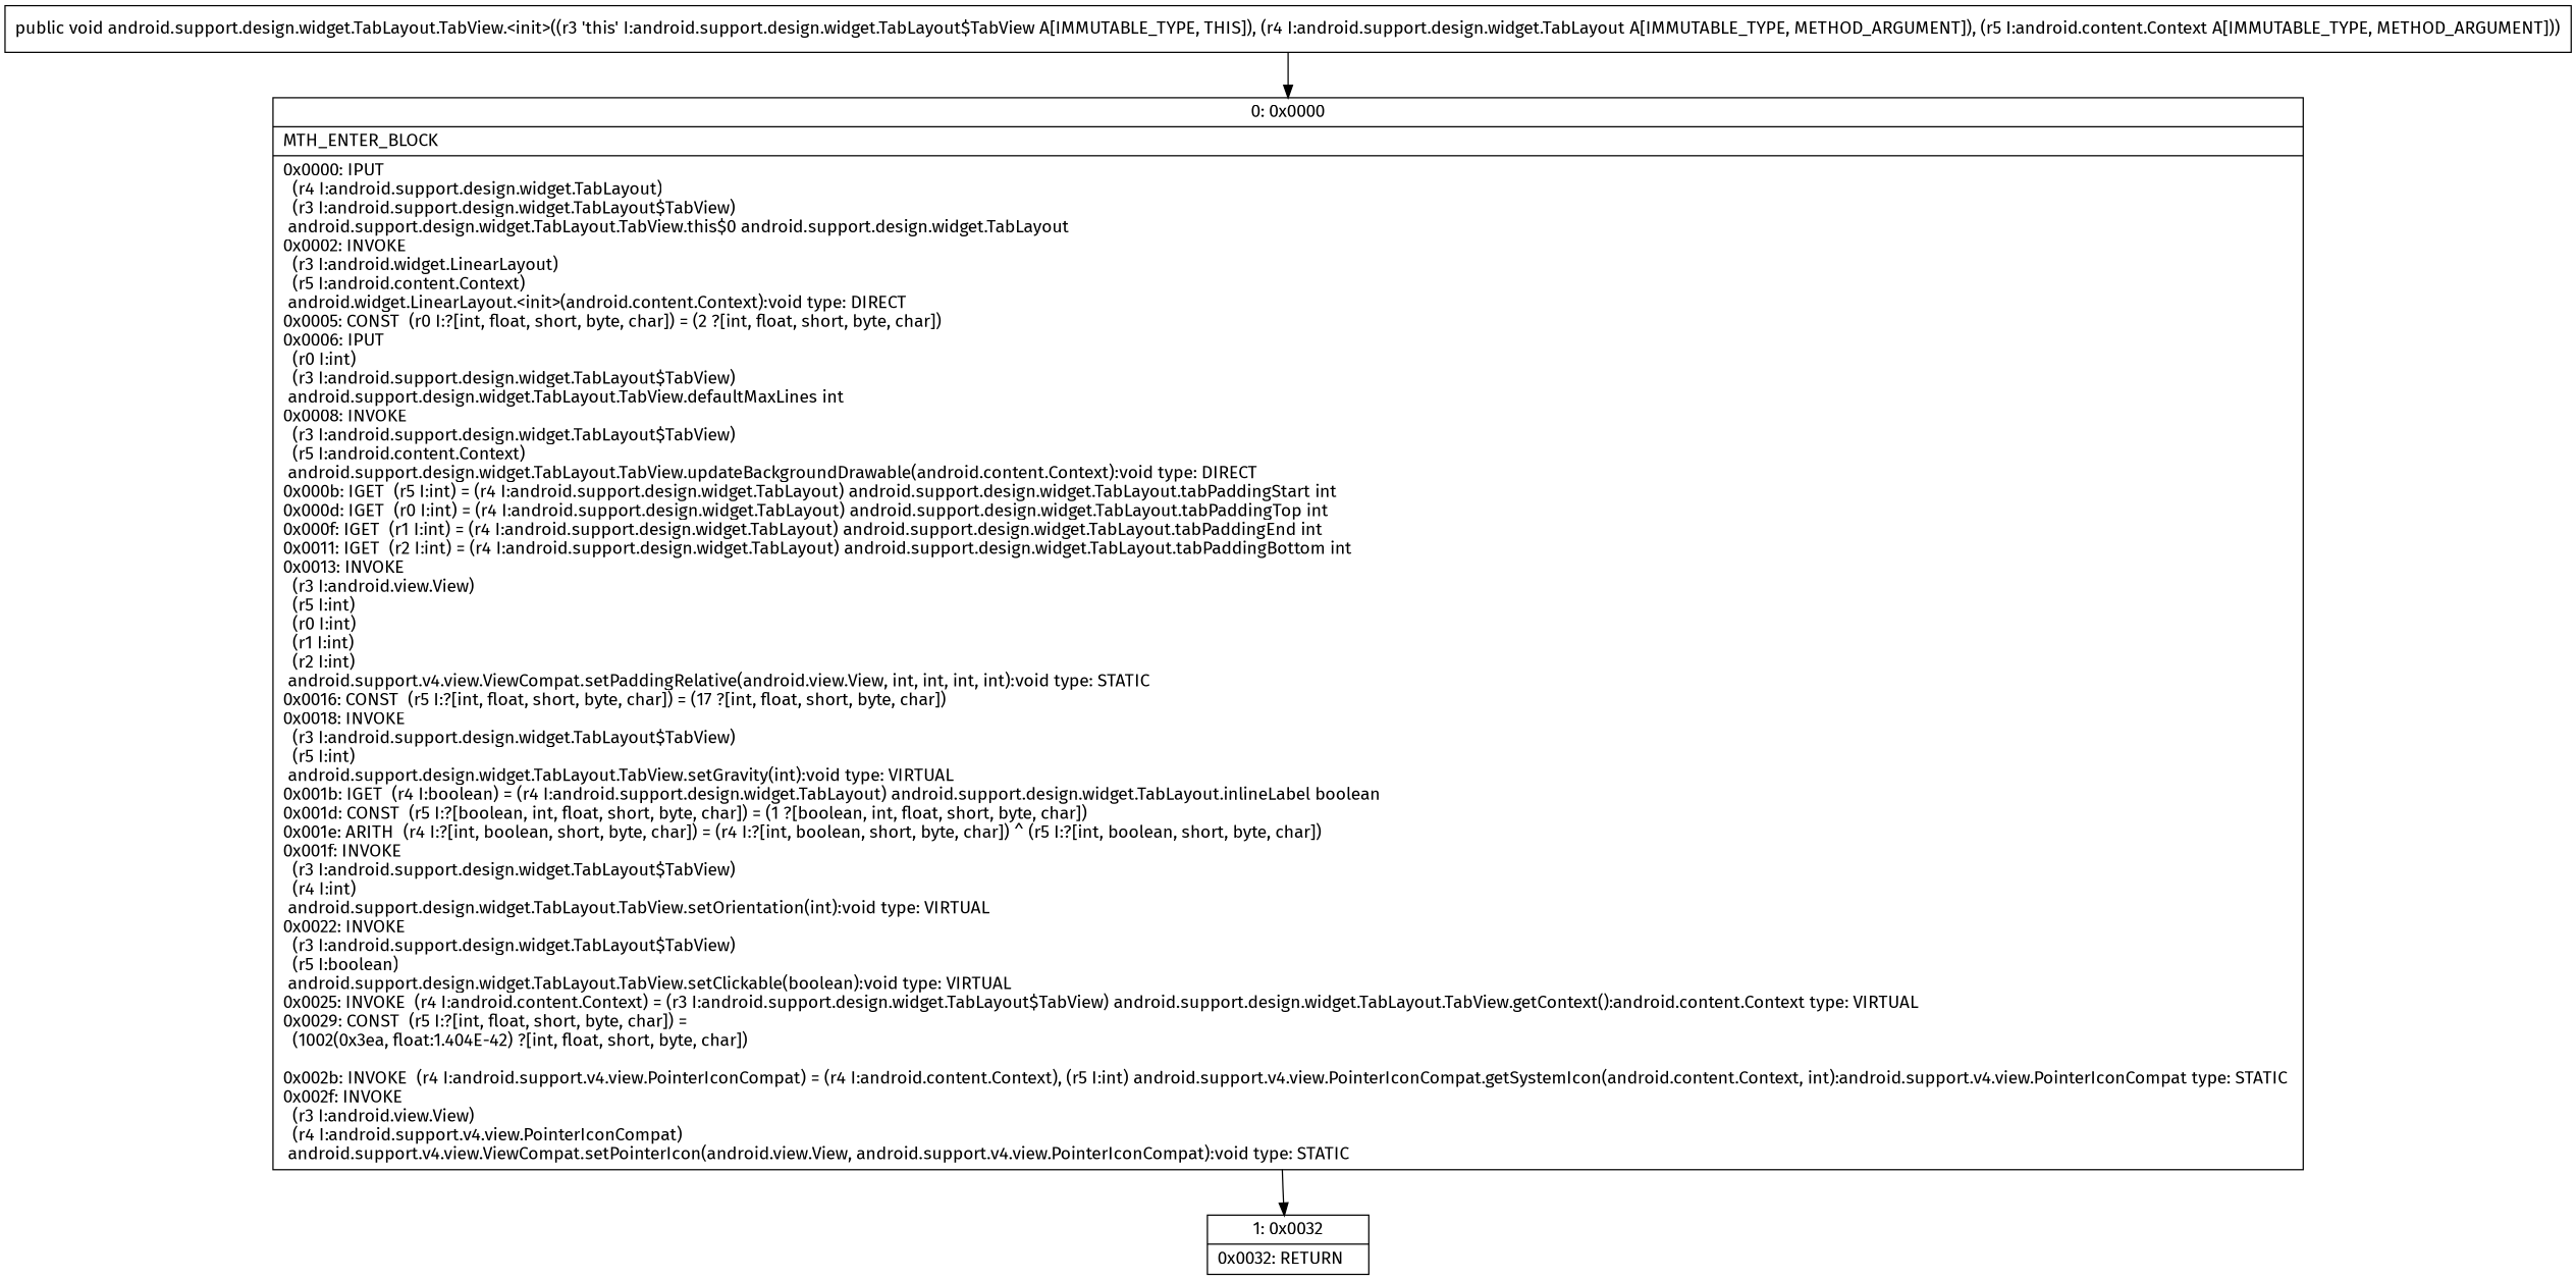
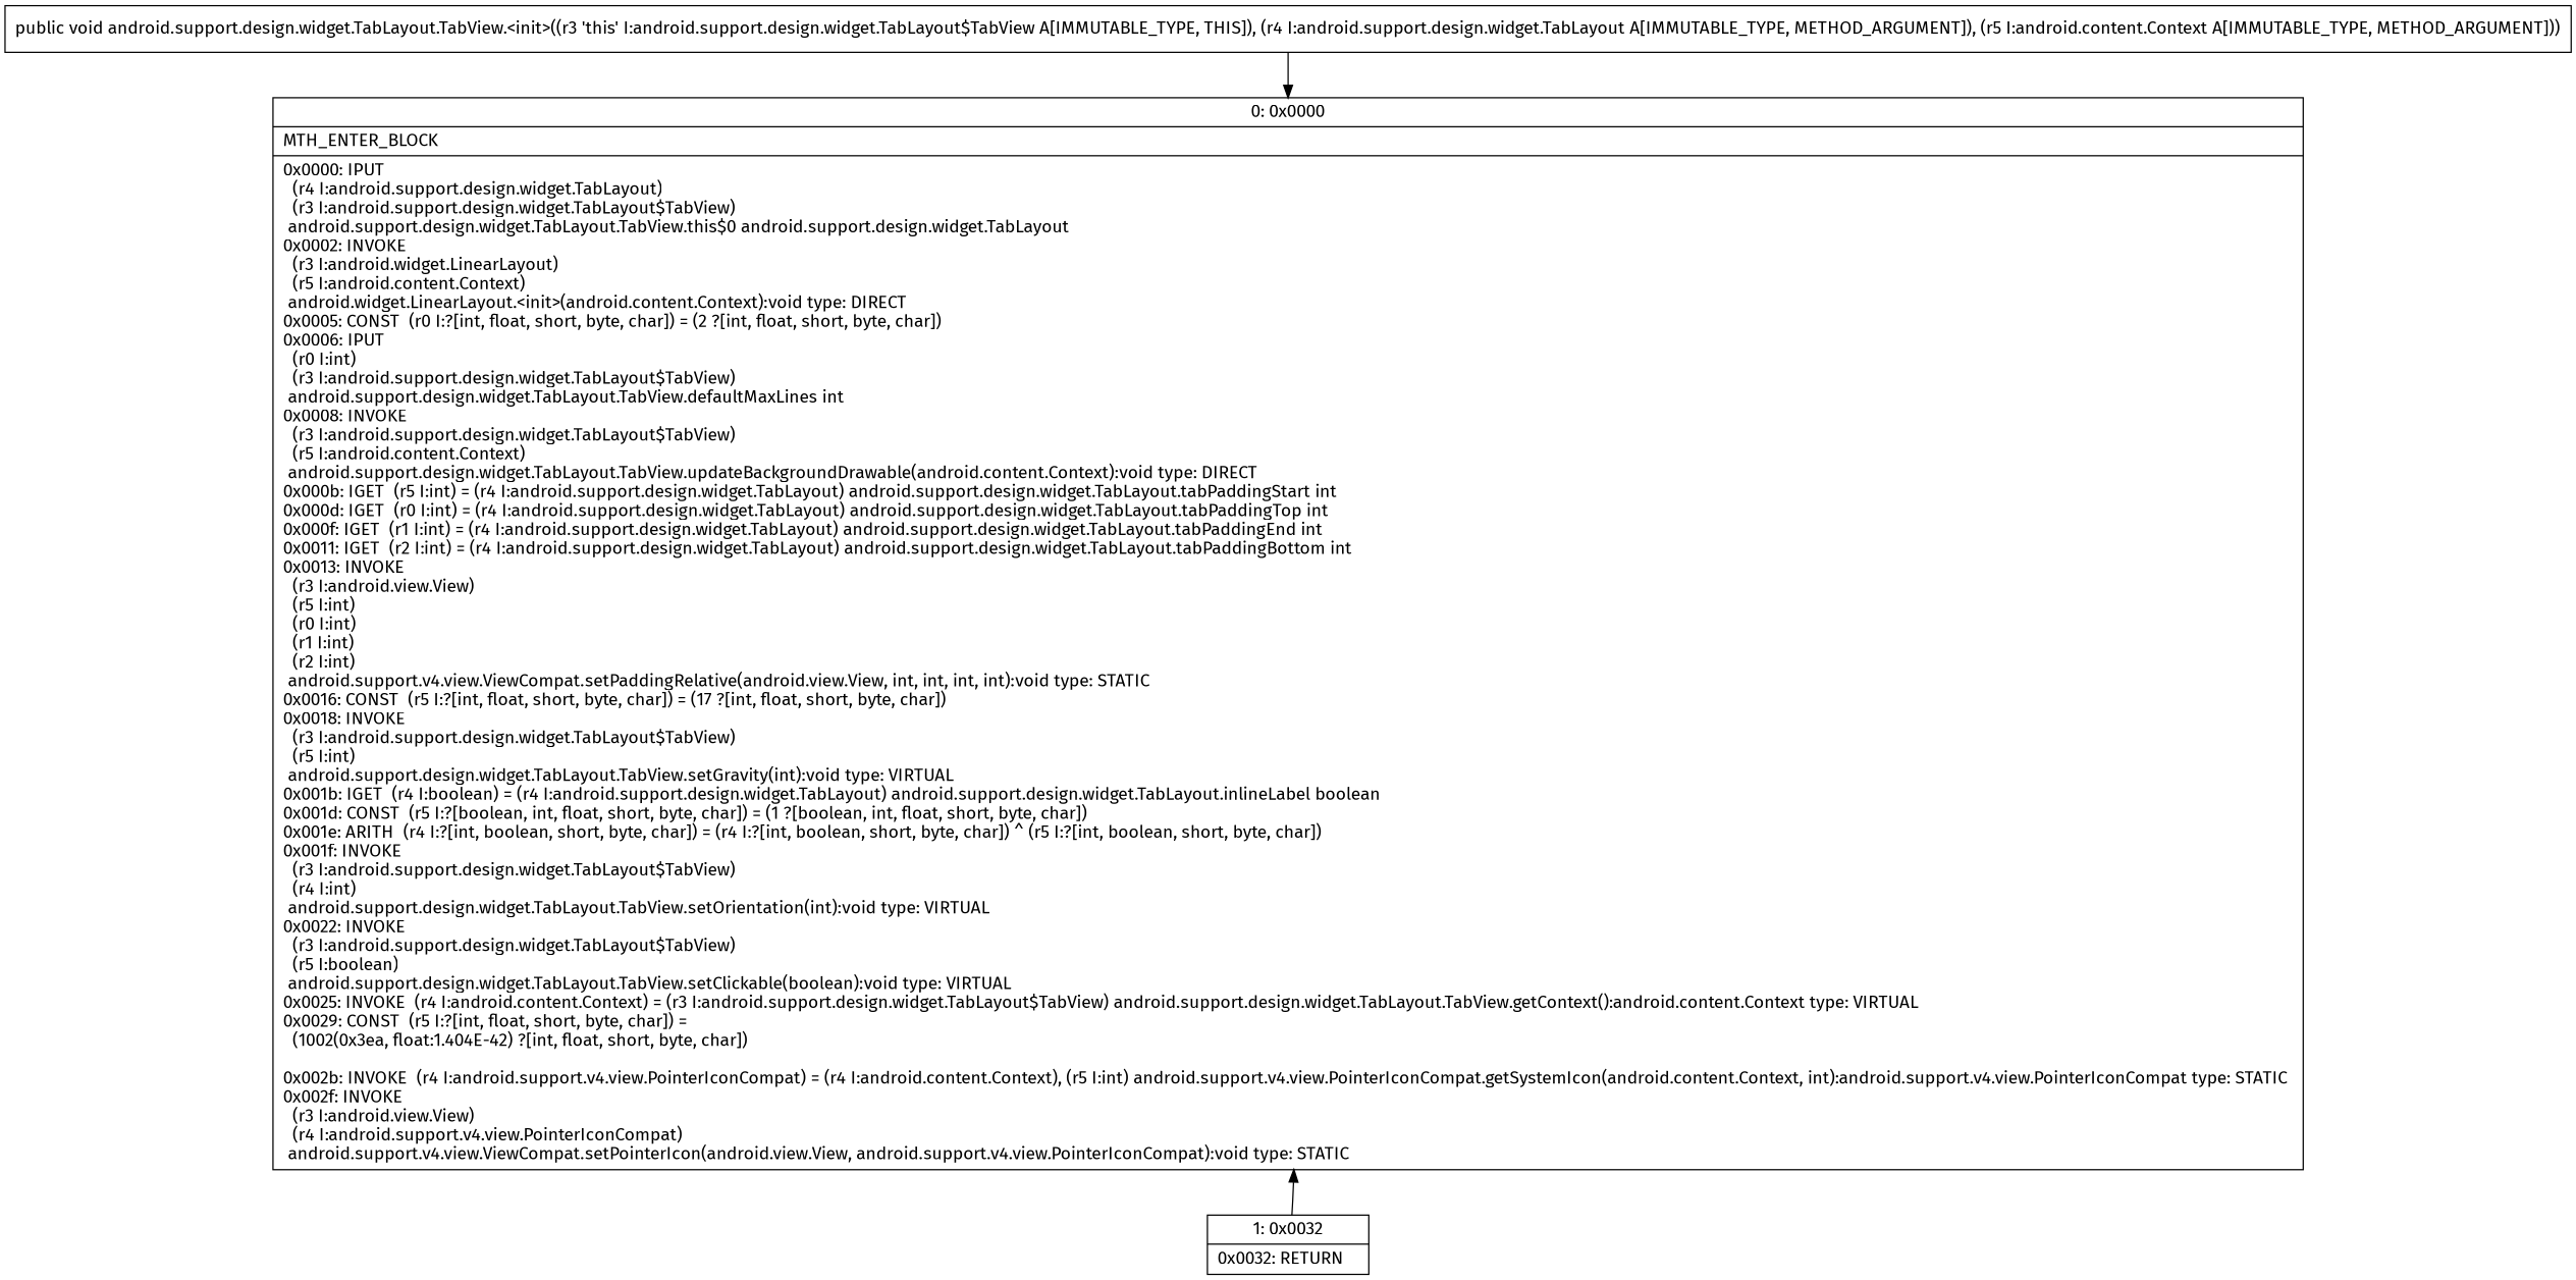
  digraph {
    fontname="Fira Sans"
    node [shape=record fontname="Fira Sans"]
    edge [fontname="Fira Sans"]
    n1 [label="{0\:\ 0x0000|MTH_ENTER_BLOCK\l|0x0000: IPUT  \l  (r4 I:android.support.design.widget.TabLayout)\l  (r3 I:android.support.design.widget.TabLayout$TabView)\l android.support.design.widget.TabLayout.TabView.this$0 android.support.design.widget.TabLayout \l0x0002: INVOKE  \l  (r3 I:android.widget.LinearLayout)\l  (r5 I:android.content.Context)\l android.widget.LinearLayout.\<init\>(android.content.Context):void type: DIRECT \l0x0005: CONST  (r0 I:?[int, float, short, byte, char]) = (2 ?[int, float, short, byte, char]) \l0x0006: IPUT  \l  (r0 I:int)\l  (r3 I:android.support.design.widget.TabLayout$TabView)\l android.support.design.widget.TabLayout.TabView.defaultMaxLines int \l0x0008: INVOKE  \l  (r3 I:android.support.design.widget.TabLayout$TabView)\l  (r5 I:android.content.Context)\l android.support.design.widget.TabLayout.TabView.updateBackgroundDrawable(android.content.Context):void type: DIRECT \l0x000b: IGET  (r5 I:int) = (r4 I:android.support.design.widget.TabLayout) android.support.design.widget.TabLayout.tabPaddingStart int \l0x000d: IGET  (r0 I:int) = (r4 I:android.support.design.widget.TabLayout) android.support.design.widget.TabLayout.tabPaddingTop int \l0x000f: IGET  (r1 I:int) = (r4 I:android.support.design.widget.TabLayout) android.support.design.widget.TabLayout.tabPaddingEnd int \l0x0011: IGET  (r2 I:int) = (r4 I:android.support.design.widget.TabLayout) android.support.design.widget.TabLayout.tabPaddingBottom int \l0x0013: INVOKE  \l  (r3 I:android.view.View)\l  (r5 I:int)\l  (r0 I:int)\l  (r1 I:int)\l  (r2 I:int)\l android.support.v4.view.ViewCompat.setPaddingRelative(android.view.View, int, int, int, int):void type: STATIC \l0x0016: CONST  (r5 I:?[int, float, short, byte, char]) = (17 ?[int, float, short, byte, char]) \l0x0018: INVOKE  \l  (r3 I:android.support.design.widget.TabLayout$TabView)\l  (r5 I:int)\l android.support.design.widget.TabLayout.TabView.setGravity(int):void type: VIRTUAL \l0x001b: IGET  (r4 I:boolean) = (r4 I:android.support.design.widget.TabLayout) android.support.design.widget.TabLayout.inlineLabel boolean \l0x001d: CONST  (r5 I:?[boolean, int, float, short, byte, char]) = (1 ?[boolean, int, float, short, byte, char]) \l0x001e: ARITH  (r4 I:?[int, boolean, short, byte, char]) = (r4 I:?[int, boolean, short, byte, char]) ^ (r5 I:?[int, boolean, short, byte, char]) \l0x001f: INVOKE  \l  (r3 I:android.support.design.widget.TabLayout$TabView)\l  (r4 I:int)\l android.support.design.widget.TabLayout.TabView.setOrientation(int):void type: VIRTUAL \l0x0022: INVOKE  \l  (r3 I:android.support.design.widget.TabLayout$TabView)\l  (r5 I:boolean)\l android.support.design.widget.TabLayout.TabView.setClickable(boolean):void type: VIRTUAL \l0x0025: INVOKE  (r4 I:android.content.Context) = (r3 I:android.support.design.widget.TabLayout$TabView) android.support.design.widget.TabLayout.TabView.getContext():android.content.Context type: VIRTUAL \l0x0029: CONST  (r5 I:?[int, float, short, byte, char]) = \l  (1002(0x3ea, float:1.404E\-42) ?[int, float, short, byte, char])\l \l0x002b: INVOKE  (r4 I:android.support.v4.view.PointerIconCompat) = (r4 I:android.content.Context), (r5 I:int) android.support.v4.view.PointerIconCompat.getSystemIcon(android.content.Context, int):android.support.v4.view.PointerIconCompat type: STATIC \l0x002f: INVOKE  \l  (r3 I:android.view.View)\l  (r4 I:android.support.v4.view.PointerIconCompat)\l android.support.v4.view.ViewCompat.setPointerIcon(android.view.View, android.support.v4.view.PointerIconCompat):void type: STATIC \l}"]
    n2 [label="{1\:\ 0x0032|0x0032: RETURN   \l}"]
    n3 [label="{public void android.support.design.widget.TabLayout.TabView.\<init\>((r3 'this' I:android.support.design.widget.TabLayout$TabView A[IMMUTABLE_TYPE, THIS]), (r4 I:android.support.design.widget.TabLayout A[IMMUTABLE_TYPE, METHOD_ARGUMENT]), (r5 I:android.content.Context A[IMMUTABLE_TYPE, METHOD_ARGUMENT])) }"]
-   n1 -> n2
+   n2 -> n1
    n3 -> n1
  }
